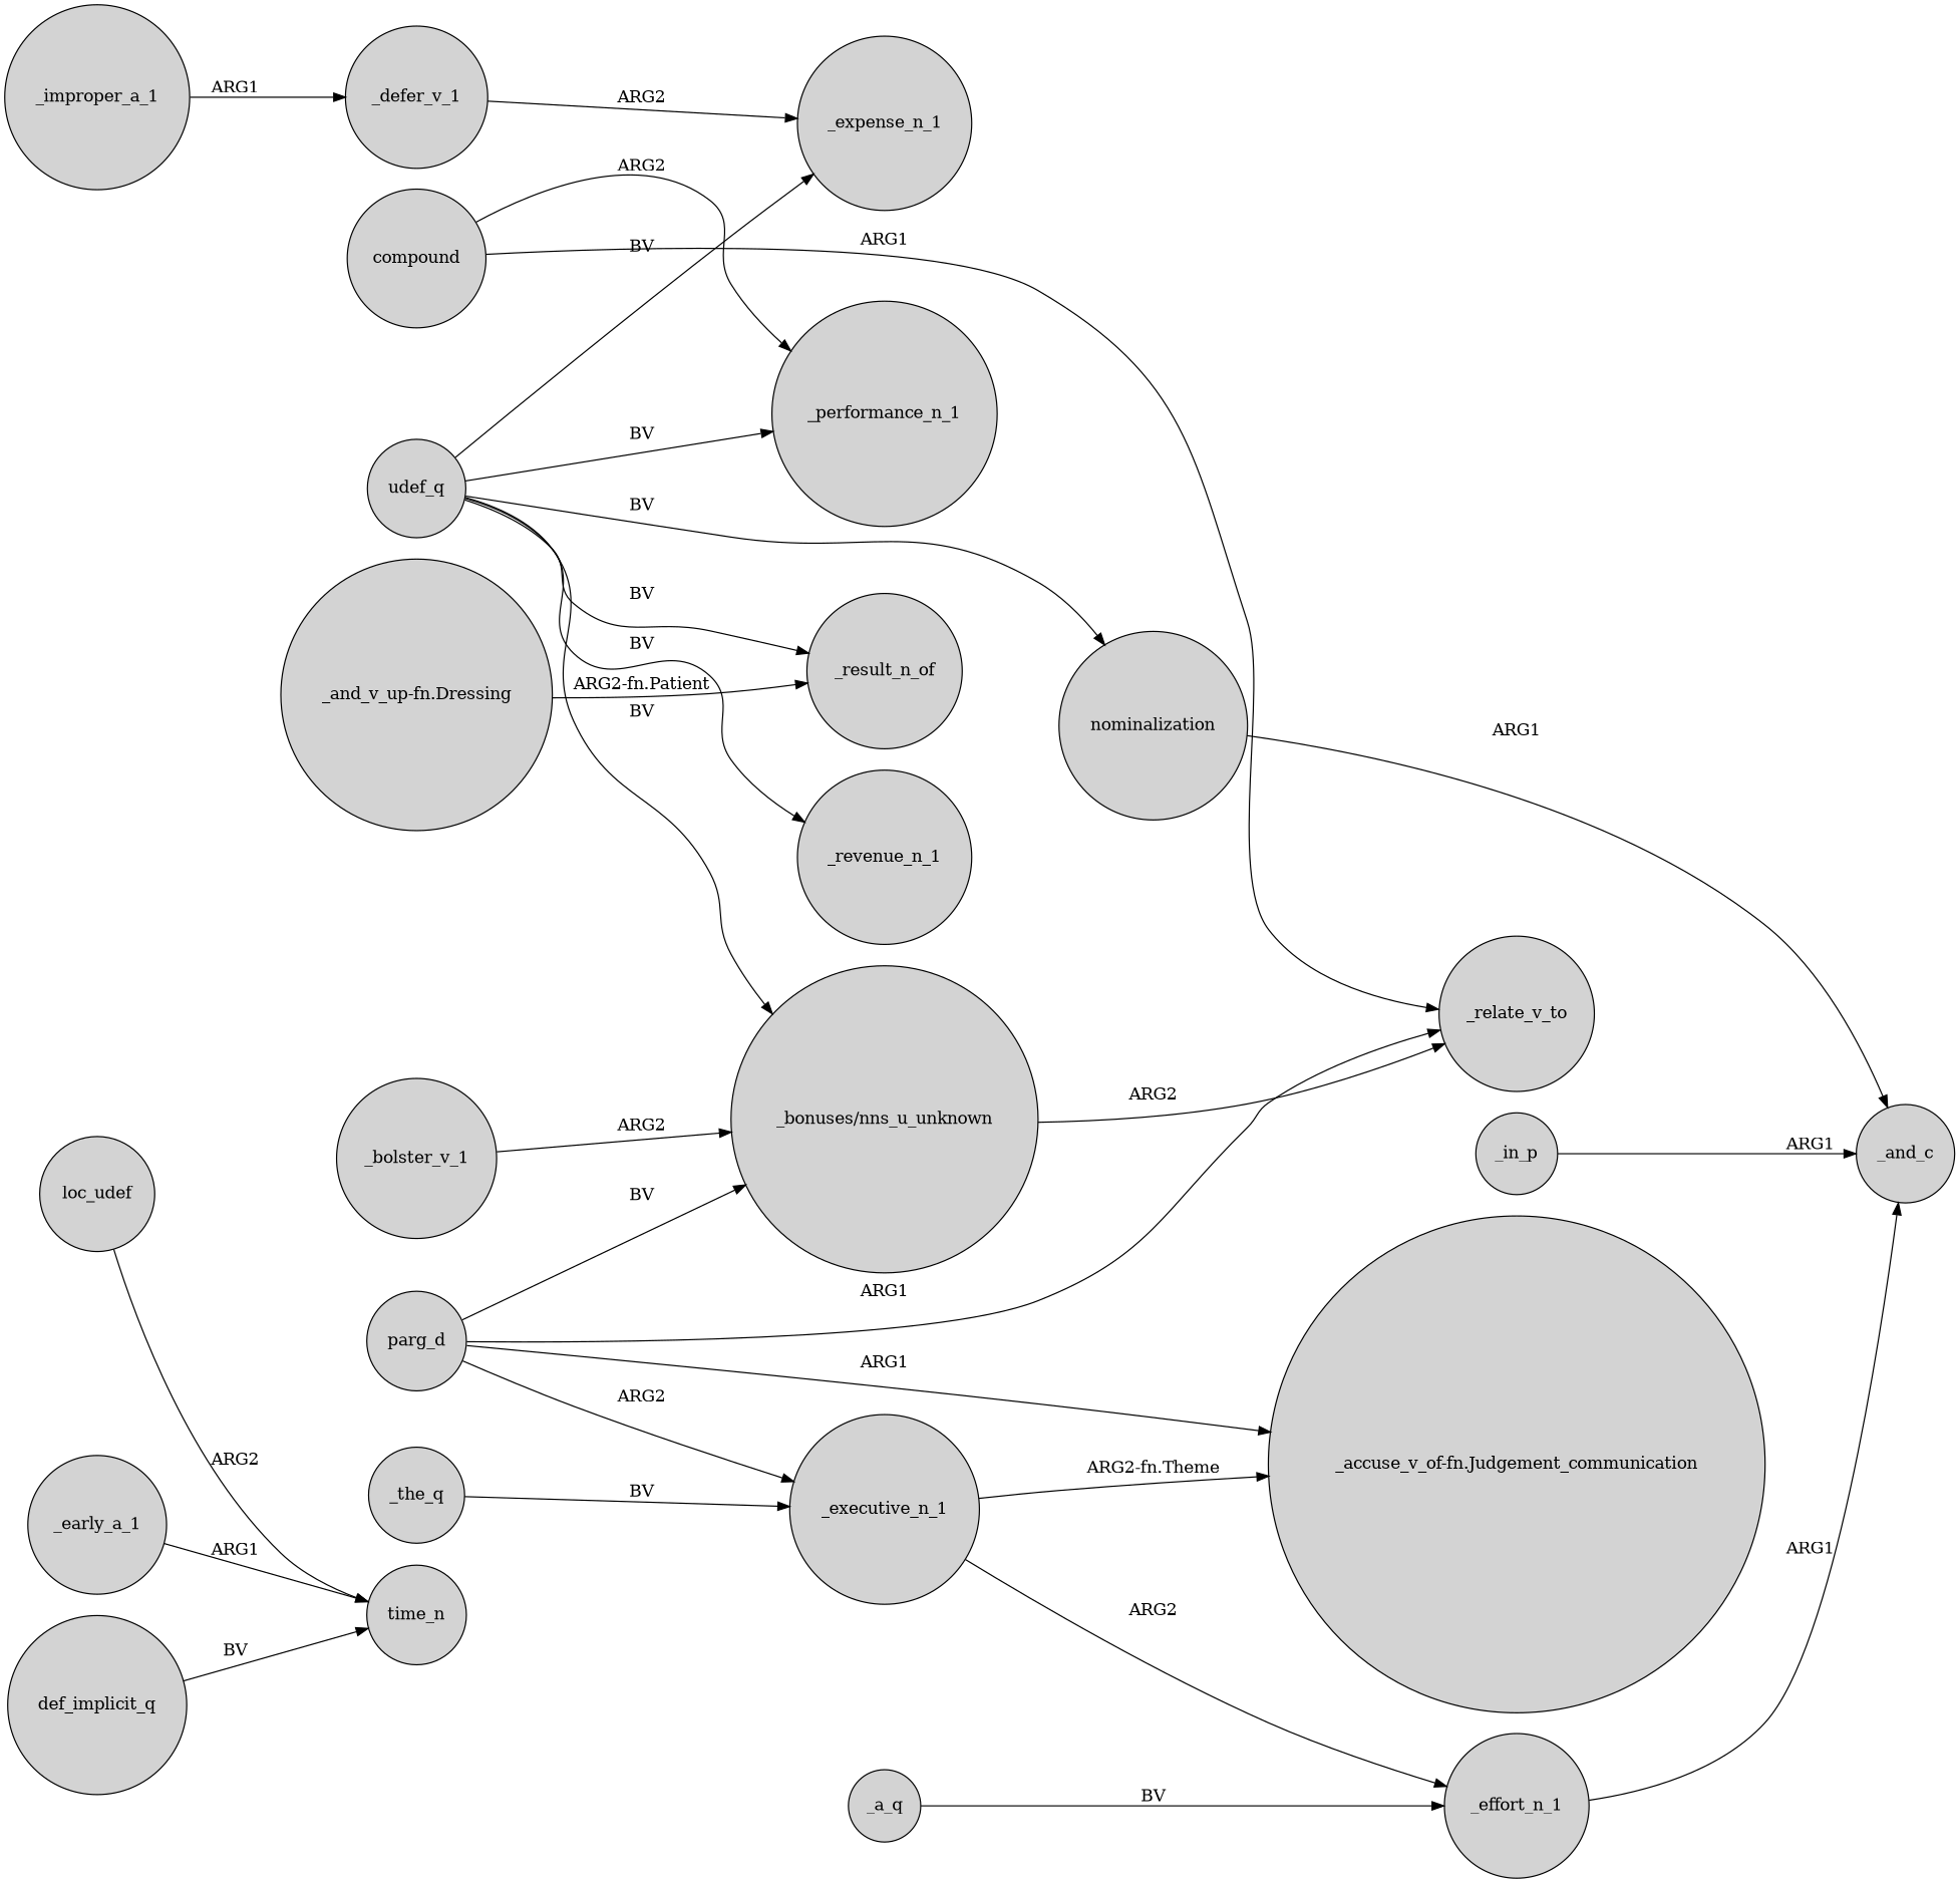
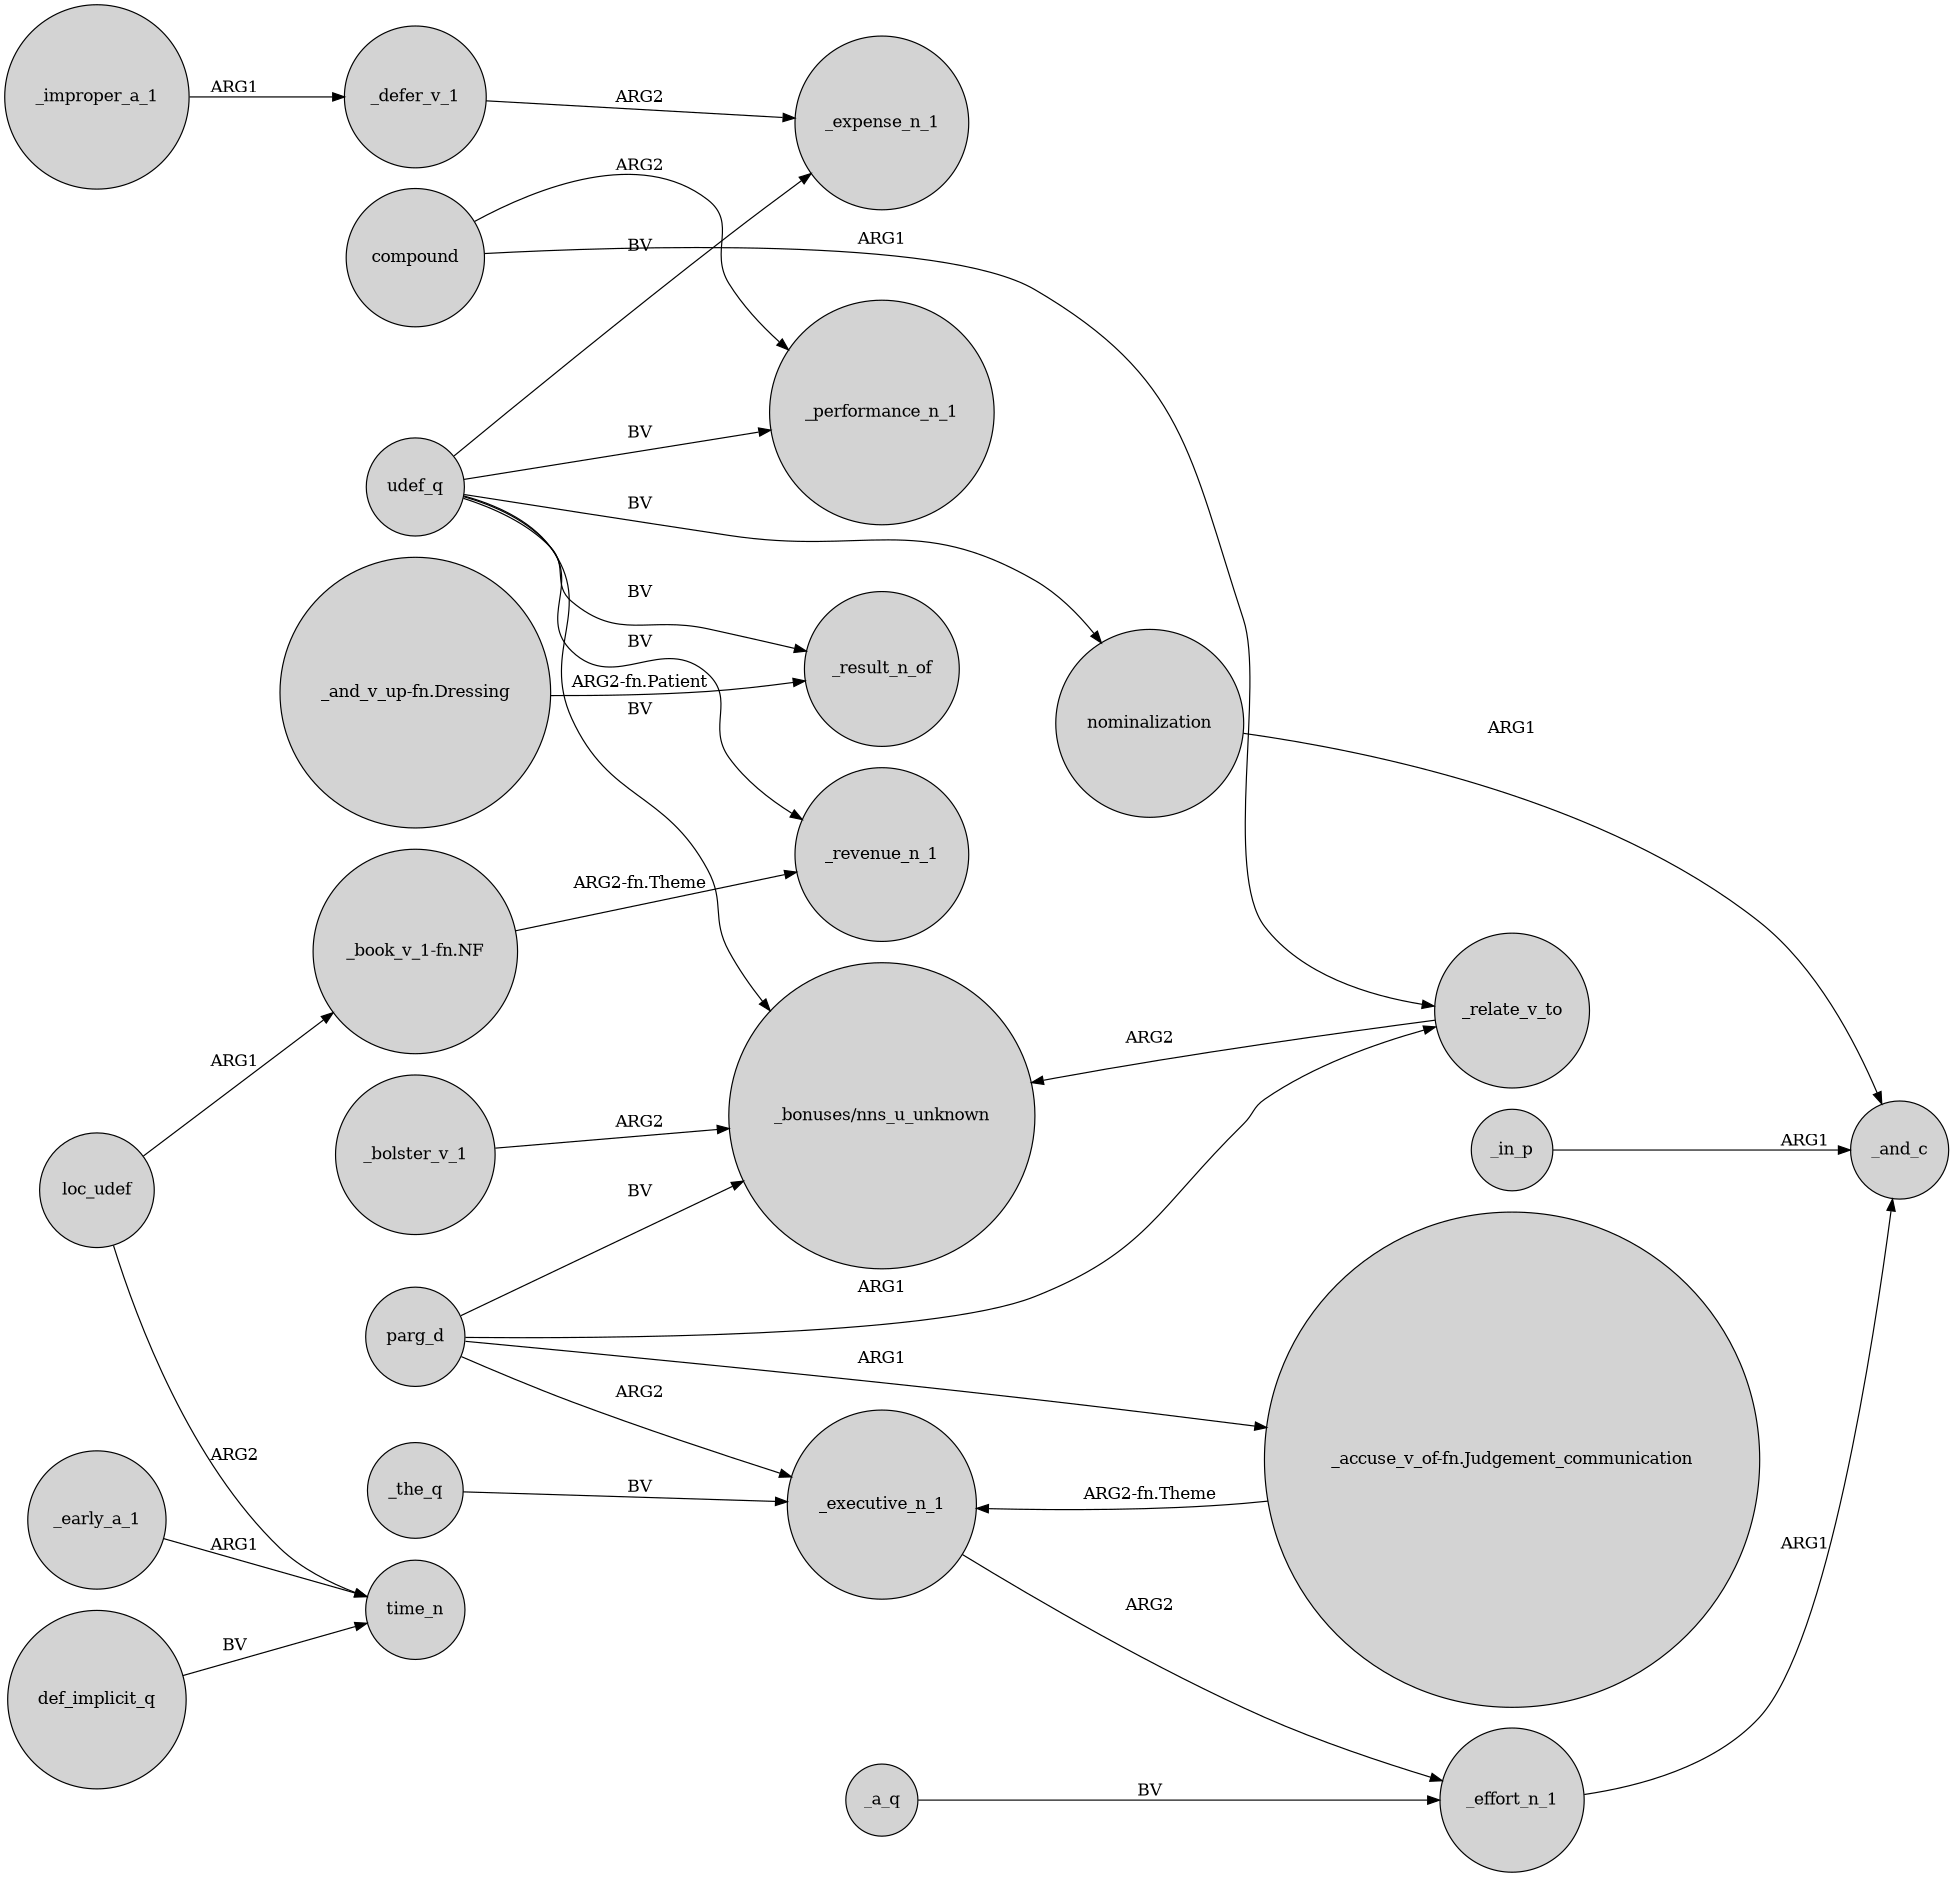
  digraph {
    rankdir=LR
    node [shape=circle style=filled]
    udef_q
    _expense_n_1
    nominalization
    "_bonuses/nns_u_unknown"
    _performance_n_1
    _result_n_of
    _revenue_n_1
    _and_c
    _in_p
    _effort_n_1
    _the_q
    _executive_n_1
    parg_d
    _relate_v_to
    "_accuse_v_of-fn.Judgement_communication"
    n16 [label=loc_udef]
+   "_book_v_1-fn.NF"
    time_n
    _defer_v_1
    n20 [label="_and_v_up-fn.Dressing"]
    _improper_a_1
    _bolster_v_1
    compound
    _a_q
    _early_a_1
    def_implicit_q
    udef_q -> _expense_n_1 [label=BV]
    udef_q -> nominalization [label=BV]
    udef_q -> "_bonuses/nns_u_unknown" [label=BV]
    udef_q -> _performance_n_1 [label=BV]
    udef_q -> _result_n_of [label=BV]
    udef_q -> _revenue_n_1 [label=BV]
    nominalization -> _and_c [label=ARG1]
    _in_p -> _and_c [label=ARG1]
    _effort_n_1 -> _and_c [label=ARG1]
    _the_q -> _executive_n_1 [label=BV]
    _executive_n_1 -> _effort_n_1 [label=ARG2]
    parg_d -> "_bonuses/nns_u_unknown" [label=BV]
    parg_d -> _executive_n_1 [label=ARG2]
    parg_d -> _relate_v_to [label=ARG1]
    parg_d -> "_accuse_v_of-fn.Judgement_communication" [label=ARG1]
-   "_bonuses/nns_u_unknown" -> _relate_v_to [label=ARG2]
-   _executive_n_1 -> "_accuse_v_of-fn.Judgement_communication" [label="ARG2-fn.Theme"]
+   _relate_v_to -> "_bonuses/nns_u_unknown" [label=ARG2]
+   "_accuse_v_of-fn.Judgement_communication" -> _executive_n_1 [label="ARG2-fn.Theme"]
+   n16 -> "_book_v_1-fn.NF" [label=ARG1]
    n16 -> time_n [label=ARG2]
+   "_book_v_1-fn.NF" -> _revenue_n_1 [label="ARG2-fn.Theme"]
    _defer_v_1 -> _expense_n_1 [label=ARG2]
    n20 -> _result_n_of [label="ARG2-fn.Patient"]
    _improper_a_1 -> _defer_v_1 [label=ARG1]
    _bolster_v_1 -> "_bonuses/nns_u_unknown" [label=ARG2]
    compound -> _performance_n_1 [label=ARG2]
    compound -> _relate_v_to [label=ARG1]
    _a_q -> _effort_n_1 [label=BV]
    _early_a_1 -> time_n [label=ARG1]
    def_implicit_q -> time_n [label=BV]
  }
